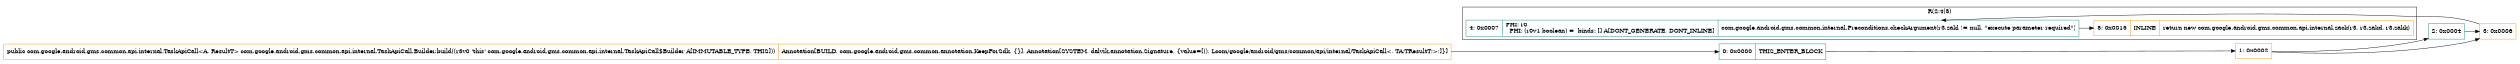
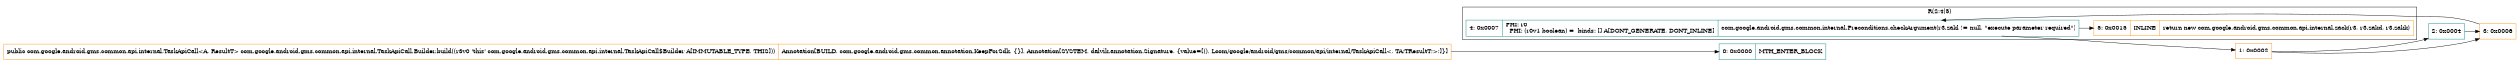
  digraph {
    rankdir=LR
    node [color=darkorange shape=record]
    n1 [color=teal label="{4\:\ 0x0007|PHI: r0 \l  PHI: (r0v1 boolean) =  binds: [] A[DONT_GENERATE, DONT_INLINE]\l|com.google.android.gms.common.internal.Preconditions.checkArgument(r3.zakl != null, \"execute parameter required\")\l}"]
    n2 [label="{5\:\ 0x0015|INLINE\l|return new com.google.android.gms.common.api.internal.zack(r3, r3.zakd, r3.zakk)\l}"]
-   n3 [color=teal label="{0\:\ 0x0000|THIS_ENTER_BLOCK\l}"]
+   n3 [color=teal label="{0\:\ 0x0000|MTH_ENTER_BLOCK\l}"]
    n4 [label="{1\:\ 0x0002}"]
    n5 [color=teal label="{2\:\ 0x0004}"]
    n6 [label="{3\:\ 0x0006}"]
    n7 [label="{public com.google.android.gms.common.api.internal.TaskApiCall\<A, ResultT\> com.google.android.gms.common.api.internal.TaskApiCall.Builder.build((r3v0 'this' com.google.android.gms.common.api.internal.TaskApiCall$Builder A[IMMUTABLE_TYPE, THIS]))  | Annotation[BUILD, com.google.android.gms.common.annotation.KeepForSdk, \{\}], Annotation[SYSTEM, dalvik.annotation.Signature, \{value=[(), Lcom\/google\/android\/gms\/common\/api\/internal\/TaskApiCall\<, TA;TResultT;\>;]\}]\l}"]
    subgraph cluster_1 {
      label="R(2:4|5)"
      n1
      n2
    }
    n1 -> n2
-   n3 -> n4
+   n1 -> n4
    n4 -> n5
    n4 -> n6
    n5 -> n6
    n6 -> n1
    n7 -> n3
  }
